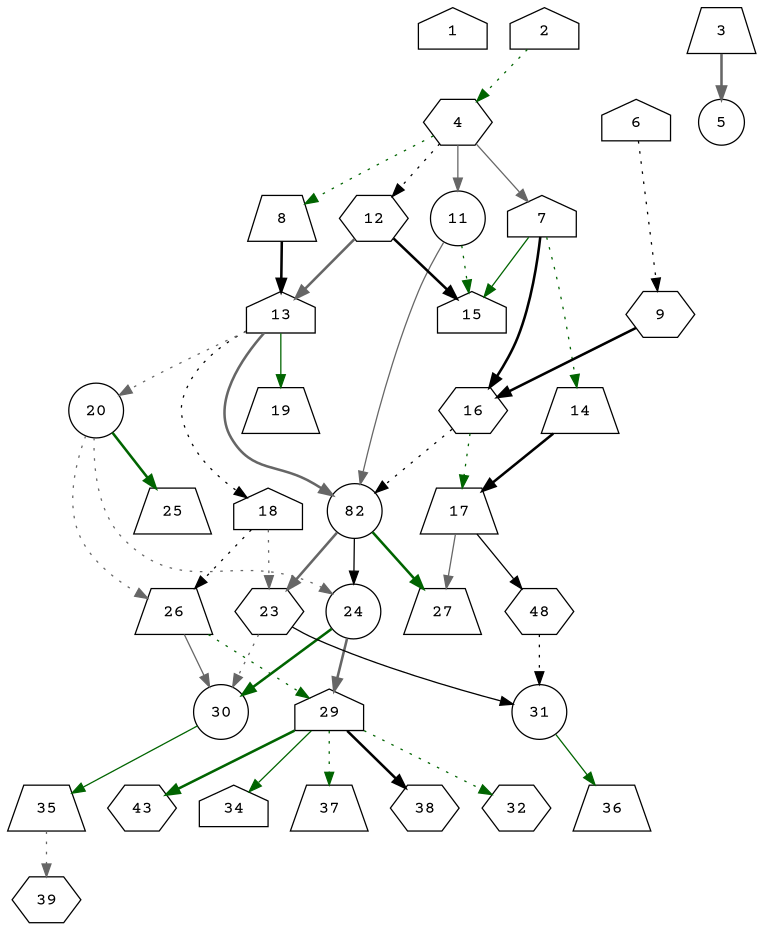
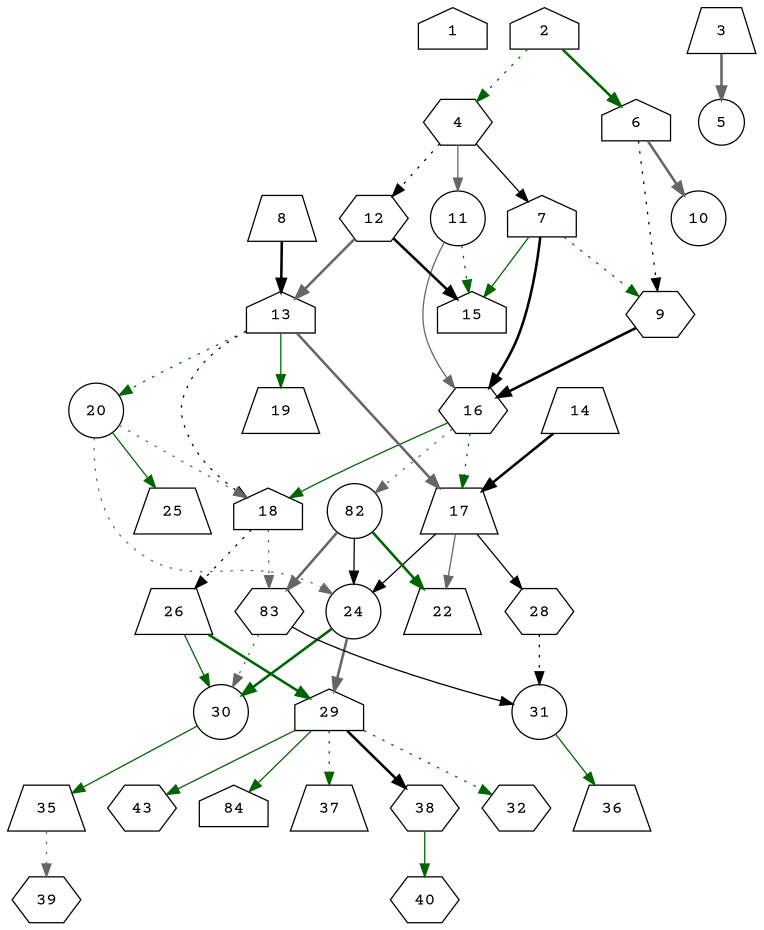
  digraph {
    fontname="Courier Prime"
    node [alpha=0.01 fontname="Courier Prime" shape=hexagon]
    edge [color=darkgreen fontname="Courier Prime" style=dotted]
    1 [alpha=0.12 expect_size=41380864 shape=house]
    2 [alpha=0.06 expect_size=11387904 shape=house]
    4 [alpha=0.07 expect_size=44465152]
    6 [alpha=0.08 expect_size=13154304 shape=house]
    7 [expect_size=5321728 shape=house]
    8 [alpha=0.03 expect_size=20251648 shape=trapezium]
    11 [alpha=0.08 expect_size=5251072 shape=circle]
    12 [alpha=0.09 expect_size=34118656]
    9 [alpha=0.16 expect_size=51588096]
+   10 [alpha=0.10 expect_size=34845696 shape=circle]
    14 [alpha=0.11 expect_size=32442368 shape=trapezium]
    15 [alpha=0.18 expect_size=49089536 shape=house]
    16 [expect_size=44888064]
    13 [alpha=0.18 expect_size=48770048 shape=house]
    3 [alpha=0.13 expect_size=40239104 shape=trapezium]
    5 [alpha=0.18 expect_size=14262272 shape=circle]
    17 [alpha=0.06 expect_size=16259072 shape=trapezium]
    18 [alpha=0.14 expect_size=19209216 shape=house]
    n19 [alpha=0.03 expect_size=13507584 label=82 shape=circle]
    19 [alpha=0.07 expect_size=26481664 shape=trapezium]
    20 [expect_size=17168384 shape=circle]
    24 [alpha=0.14 expect_size=30313472 shape=circle]
-   27 [alpha=0.03 expect_size=51196928 shape=trapezium]
-   28 [expect_size=18505728 label=48]
-   23 [alpha=0.10 expect_size=35542016]
+   27 [alpha=0.03 expect_size=51196928 shape=trapezium label=22]
+   28 [expect_size=18505728]
+   23 [alpha=0.10 expect_size=35542016 label=83]
    26 [alpha=0.13 expect_size=49928192 shape=trapezium]
    25 [alpha=0.02 expect_size=7952384 shape=trapezium]
    30 [alpha=0.07 expect_size=20849664 shape=circle]
    31 [alpha=0.17 expect_size=24220672 shape=circle]
    29 [alpha=0.18 expect_size=51290112 shape=house]
    35 [expect_size=21776384 shape=trapezium]
    32 [alpha=0.18 expect_size=50358272]
    n33 [alpha=0.19 expect_size=11034624 label=43]
-   34 [alpha=0.10 expect_size=35619840 shape=house]
+   34 [alpha=0.10 expect_size=35619840 shape=house label=84]
    37 [alpha=0.19 expect_size=8151040 shape=trapezium]
    38 [alpha=0.17 expect_size=16360448]
    36 [alpha=0.08 expect_size=25711616 shape=trapezium]
    39 [alpha=0.04 expect_size=18161664]
+   40 [alpha=0.15 expect_size=12716032]
    2 -> 4
-   4 -> 7 [color=gray40 style=solid]
-   4 -> 8
+   2 -> 6 [style=bold]
+   4 -> 7 [color=black style=solid]
    4 -> 11 [color=gray40 style=solid]
    4 -> 12 [color=black]
    6 -> 9 [color=black]
-   7 -> 14
+   6 -> 10 [color=gray40 style=bold]
+   7 -> 9
    7 -> 15 [style=solid]
    7 -> 16 [color=black style=bold]
    8 -> 13 [color=black style=bold]
    11 -> 15
-   11 -> n19 [color=gray40 style=solid]
+   11 -> 16 [color=gray40 style=solid]
    12 -> 15 [color=black style=bold]
    12 -> 13 [color=gray40 style=bold]
    9 -> 16 [color=black style=bold]
    14 -> 17 [color=black style=bold]
    16 -> 17
-   16 -> n19 [color=black]
+   16 -> 18 [style=solid]
+   16 -> n19 [color=gray40]
    13 -> 18 [color=black]
-   13 -> n19 [color=gray40 style=bold]
+   13 -> 17 [color=gray40 style=bold]
    13 -> 19 [style=solid]
-   13 -> 20 [color=gray40]
+   13 -> 20
    3 -> 5 [color=gray40 style=bold]
+   17 -> 24 [color=black style=solid]
    17 -> 27 [color=gray40 style=solid]
    17 -> 28 [color=black style=solid]
    18 -> 23 [color=gray40]
    18 -> 26 [color=black]
    n19 -> 24 [color=black style=solid]
    n19 -> 27 [style=bold]
    n19 -> 23 [color=gray40 style=bold]
    20 -> 24 [color=gray40]
-   20 -> 26 [color=gray40]
-   20 -> 25 [style=bold]
+   20 -> 18 [color=gray40]
+   20 -> 25 [style=solid]
    24 -> 30 [style=bold]
    24 -> 29 [color=gray40 style=bold]
    28 -> 31 [color=black]
    23 -> 30 [color=gray40]
    23 -> 31 [color=black style=solid]
-   26 -> 30 [color=gray40 style=solid]
-   26 -> 29
+   26 -> 30 [style=solid]
+   26 -> 29 [style=bold]
    30 -> 35 [style=solid]
    31 -> 36 [style=solid]
    29 -> 32
-   29 -> n33 [style=bold]
+   29 -> n33 [style=solid]
    29 -> 34 [style=solid]
    29 -> 37
    29 -> 38 [color=black style=bold]
    35 -> 39 [color=gray40]
+   38 -> 40 [style=solid]
  }
